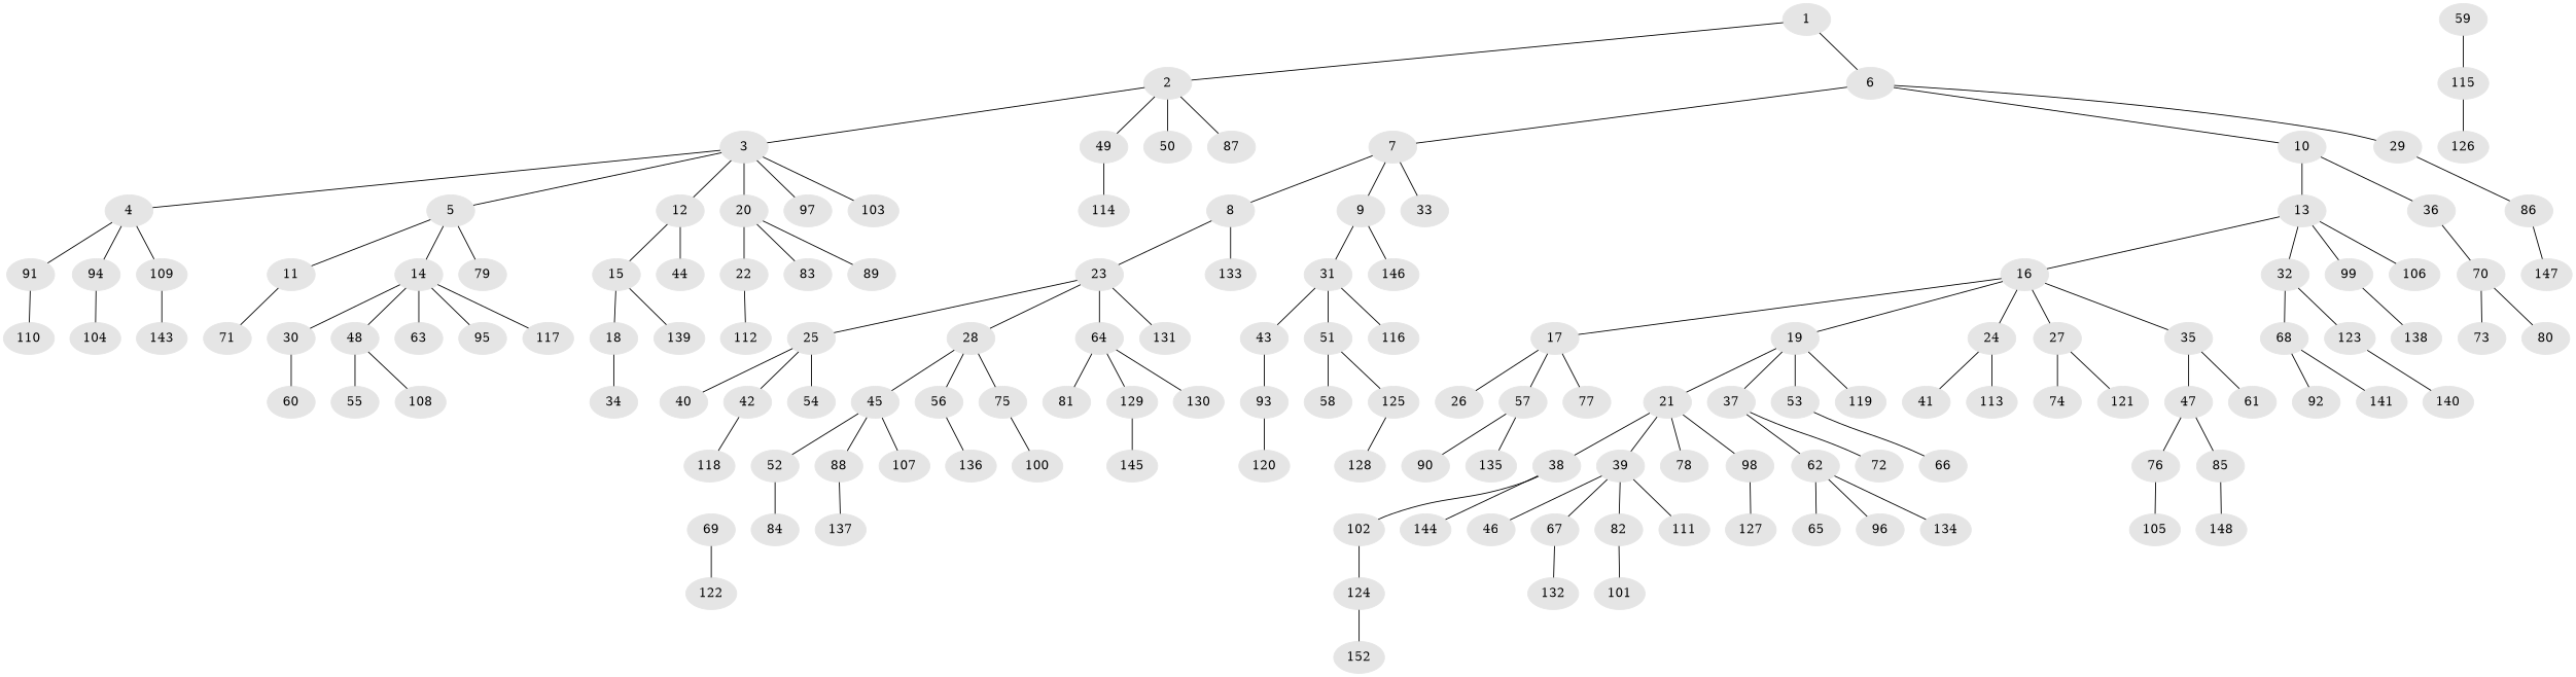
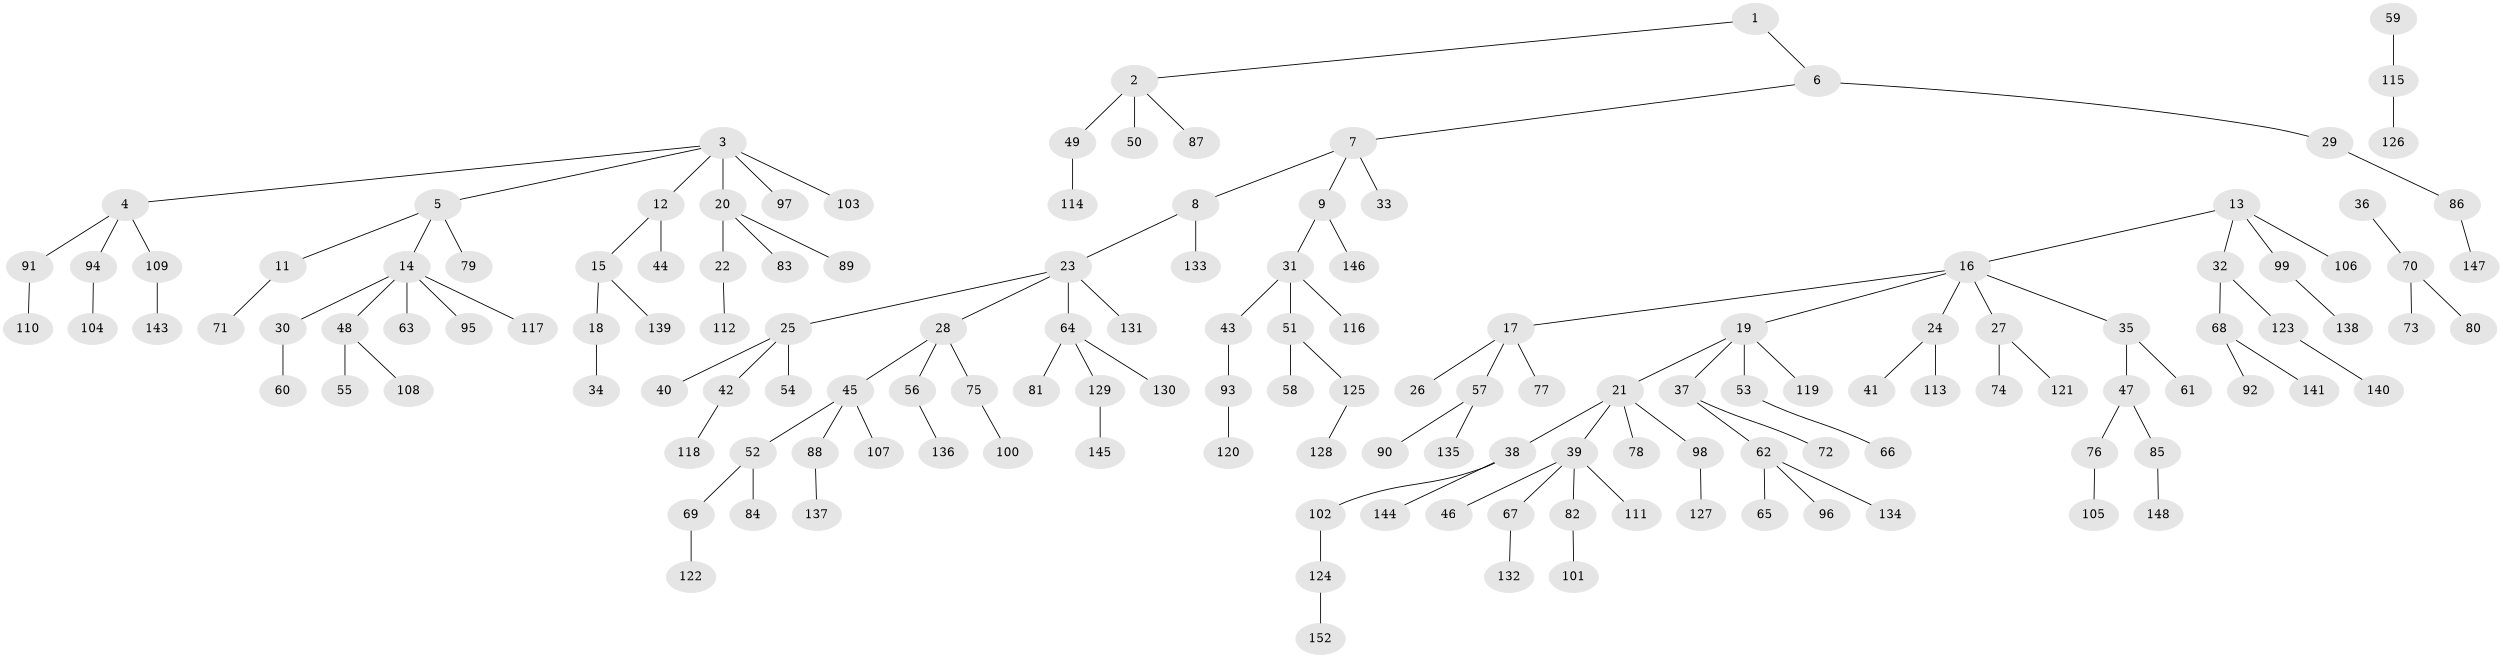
  graph {
    node [color=gray90 style=filled]
    1
    2
    6
    3
    49
    50
    87
    7
-   10
    29
    4
    5
    12
    20
    97
    103
    114
    91
    94
    109
    11
    14
    79
    15
    44
    22
    83
    89
    110
    104
    143
    71
    30
    48
    63
    95
    117
    8
    9
    33
    13
    36
    86
    23
    133
    31
    146
    25
    28
    64
    131
    43
    51
    116
    16
    32
    99
    106
    70
    18
    139
    17
    19
    24
    27
    35
    68
    123
    138
    60
    55
    108
    34
    26
    57
    77
    21
    37
    53
    119
    41
    113
    74
    121
    47
    61
    90
    135
    38
    39
    78
    98
    62
    72
    66
    112
    102
    144
    46
    67
    82
    111
    127
    40
    42
    54
    45
    56
    75
    81
    129
    130
    118
    52
    88
    107
    136
    100
    147
    93
    58
    125
    92
    141
    140
    76
    85
    73
    80
    65
    96
    134
    124
    132
    101
    59
    115
    120
    69
    84
    137
    105
    148
    128
    122
    126
    145
    n148 [label=152]
    1 -- 2
    1 -- 6
-   2 -- 3
    2 -- 49
    2 -- 50
    2 -- 87
    6 -- 7
-   6 -- 10
    6 -- 29
    3 -- 4
    3 -- 5
    3 -- 12
    3 -- 20
    3 -- 97
    3 -- 103
    49 -- 114
    7 -- 8
    7 -- 9
    7 -- 33
-   10 -- 13
-   10 -- 36
    29 -- 86
    4 -- 91
    4 -- 94
    4 -- 109
    5 -- 11
    5 -- 14
    5 -- 79
    12 -- 15
    12 -- 44
    20 -- 22
    20 -- 83
    20 -- 89
    91 -- 110
    94 -- 104
    109 -- 143
    11 -- 71
    14 -- 30
    14 -- 48
    14 -- 63
    14 -- 95
    14 -- 117
    15 -- 18
    15 -- 139
    22 -- 112
    30 -- 60
    48 -- 55
    48 -- 108
    8 -- 23
    8 -- 133
    9 -- 31
    9 -- 146
    13 -- 16
    13 -- 32
    13 -- 99
    13 -- 106
    36 -- 70
    86 -- 147
    23 -- 25
    23 -- 28
    23 -- 64
    23 -- 131
    31 -- 43
    31 -- 51
    31 -- 116
    25 -- 40
    25 -- 42
    25 -- 54
    28 -- 45
    28 -- 56
    28 -- 75
    64 -- 81
    64 -- 129
    64 -- 130
    43 -- 93
    51 -- 58
    51 -- 125
    16 -- 17
    16 -- 19
    16 -- 24
    16 -- 27
    16 -- 35
    32 -- 68
    32 -- 123
    99 -- 138
    70 -- 73
    70 -- 80
    18 -- 34
    17 -- 26
    17 -- 57
    17 -- 77
    19 -- 21
    19 -- 37
    19 -- 53
    19 -- 119
    24 -- 41
    24 -- 113
    27 -- 74
    27 -- 121
    35 -- 47
    35 -- 61
    68 -- 92
    68 -- 141
    123 -- 140
    57 -- 90
    57 -- 135
    21 -- 38
    21 -- 39
    21 -- 78
    21 -- 98
    37 -- 62
    37 -- 72
    53 -- 66
    47 -- 76
    47 -- 85
    38 -- 102
    38 -- 144
    39 -- 46
    39 -- 67
    39 -- 82
    39 -- 111
    98 -- 127
    62 -- 65
    62 -- 96
    62 -- 134
    102 -- 124
    67 -- 132
    82 -- 101
    42 -- 118
    45 -- 52
    45 -- 88
    45 -- 107
    56 -- 136
    75 -- 100
    129 -- 145
+   52 -- 69
    52 -- 84
    88 -- 137
    93 -- 120
    125 -- 128
    76 -- 105
    85 -- 148
    124 -- n148
    59 -- 115
    115 -- 126
    69 -- 122
  }
